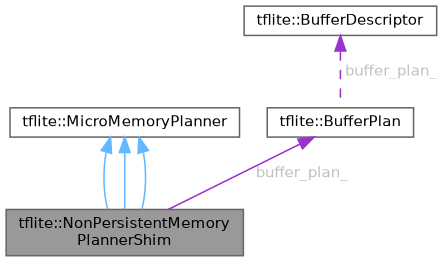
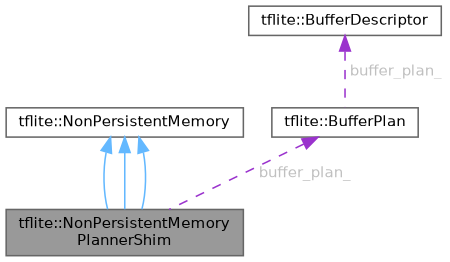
  digraph {
    node [color=gray40 fillcolor=white fontname=Helvetica fontsize=10 shape=box style=filled]
    edge [color=steelblue1 dir=back fontname=Helvetica fontsize=10 labelfontname=Helvetica labelfontsize=10 style=solid]
    n1 [fillcolor=grey60 fontcolor=black height=0.2 label="tflite::NonPersistentMemory\lPlannerShim" width=0.4]
-   n2 [height=0.2 label="tflite::MicroMemoryPlanner" width=0.4]
+   n2 [height=0.2 label="tflite::NonPersistentMemory" width=0.4]
    n3 [height=0.2 label="tflite::BufferPlan" width=0.4]
    n4 [height=0.2 label="tflite::BufferDescriptor" width=0.4]
    n2 -> n1
    n2 -> n1
    n2 -> n1
-   n3 -> n1 [color=darkorchid3 fontcolor=grey label=" buffer_plan_"]
+   n3 -> n1 [color=darkorchid3 fontcolor=grey label=" buffer_plan_" style=dashed]
    n4 -> n3 [color=darkorchid3 fontcolor=grey label=" buffer_plan_" style=dashed]
  }
